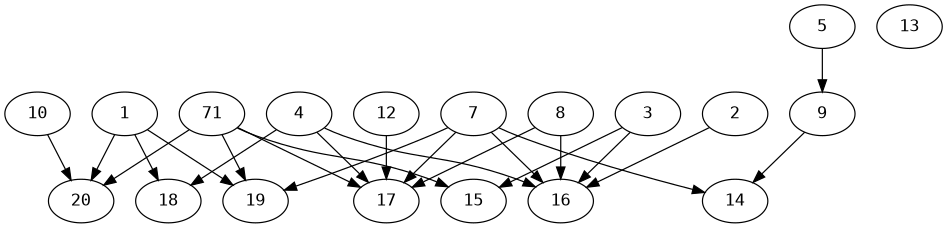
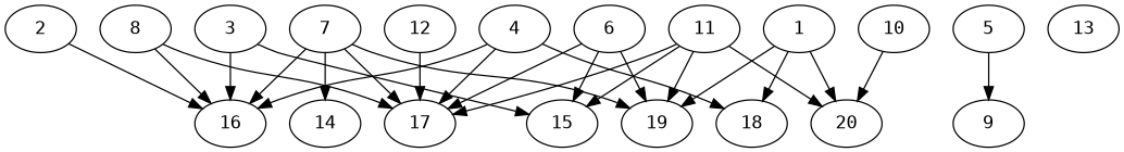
  digraph {
    fontname="DejaVu Sans Mono"
    node [alpha=0.15 fontname="DejaVu Sans Mono"]
    edge [fontname="DejaVu Sans Mono"]
    1 [alpha=0.09 expect_size=50660352]
    18 [alpha=0.03 expect_size=15653888]
    19 [expect_size=27529216]
    20 [alpha=0.10 expect_size=26436608]
    2 [alpha=0.08 expect_size=34377728]
    16 [alpha=0.12 expect_size=14502912]
    3 [alpha=0.06 expect_size=21551104]
    15 [alpha=0.17 expect_size=18442240]
    4 [expect_size=35178496]
    17 [expect_size=14197760]
    5 [alpha=0.18 expect_size=37430272]
    9 [alpha=0.20 expect_size=23021568]
    14 [alpha=0.12 expect_size=30136320]
+   6 [alpha=0.20 expect_size=23235584]
    7 [alpha=0.01 expect_size=18379776]
    8 [alpha=0.05 expect_size=26671104]
    10 [alpha=0.08 expect_size=26929152]
-   11 [alpha=0.17 expect_size=23587840 label=71]
+   11 [alpha=0.17 expect_size=23587840]
    12 [alpha=0.20 expect_size=44284928]
    13 [alpha=0.14 expect_size=15644672]
    1 -> 18
    1 -> 19
    1 -> 20
    2 -> 16
    3 -> 16
    3 -> 15
    4 -> 18
    4 -> 16
    4 -> 17
    5 -> 9
-   9 -> 14
+   6 -> 19
+   6 -> 15
+   6 -> 17
    7 -> 19
    7 -> 16
    7 -> 17
    7 -> 14
    8 -> 16
    8 -> 17
    10 -> 20
    11 -> 19
    11 -> 20
    11 -> 15
    11 -> 17
    12 -> 17
  }
